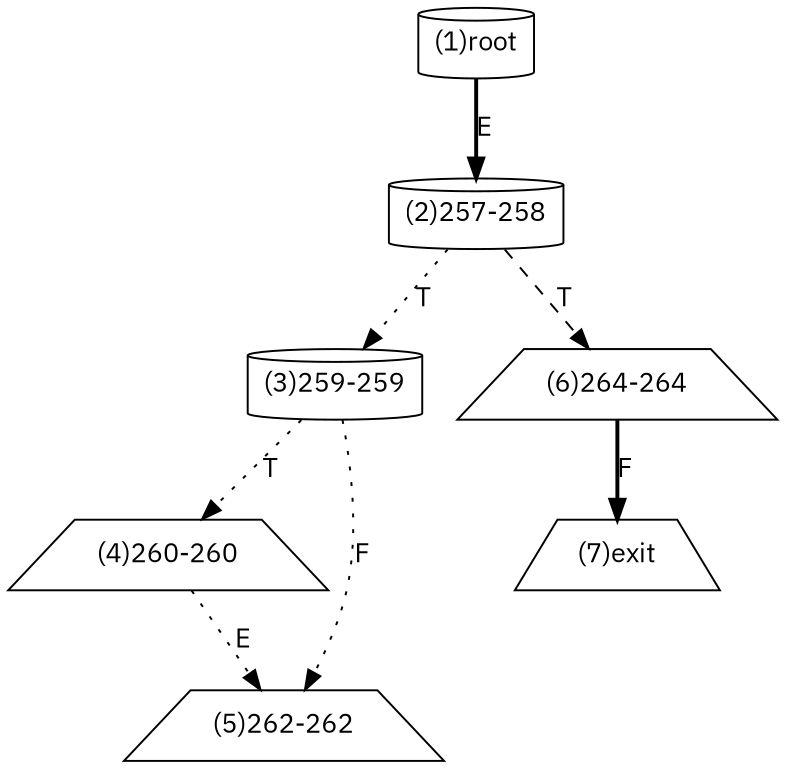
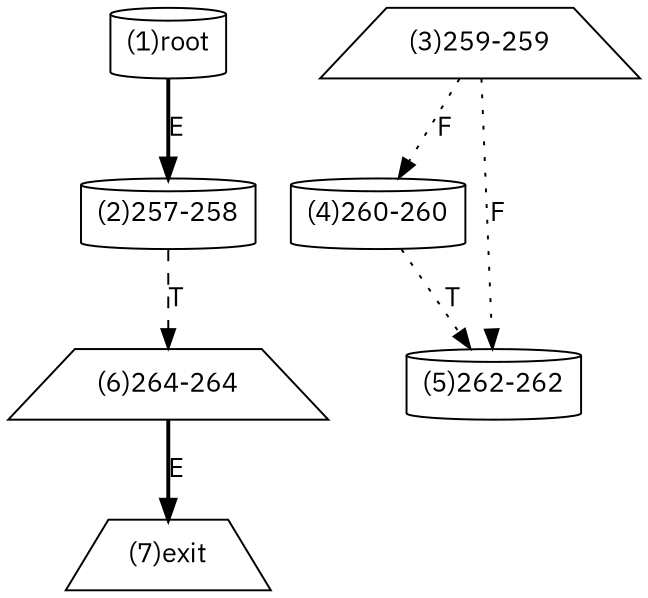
  digraph {
    fontname="IBM Plex Sans"
    node [fontname="IBM Plex Sans" shape=trapezium]
    edge [fontname="IBM Plex Sans" style=dotted]
    n1 [label="(1)root" shape=cylinder]
    n2 [label="(2)257-258" shape=cylinder]
-   n3 [label="(3)259-259" shape=cylinder]
+   n3 [label="(3)259-259"]
    n4 [label="(6)264-264"]
-   n5 [label="(4)260-260"]
-   n6 [label="(5)262-262"]
+   n5 [label="(4)260-260" shape=cylinder]
+   n6 [label="(5)262-262" shape=cylinder]
    n7 [label="(7)exit"]
    n1 -> n2 [label=E style=bold]
-   n2 -> n3 [label=T]
    n2 -> n4 [label=T style=dashed]
-   n3 -> n5 [label=T]
+   n3 -> n5 [label=F]
    n3 -> n6 [label=F]
-   n4 -> n7 [label=F style=bold]
-   n5 -> n6 [label=E]
+   n4 -> n7 [label=E style=bold]
+   n5 -> n6 [label=T]
  }
